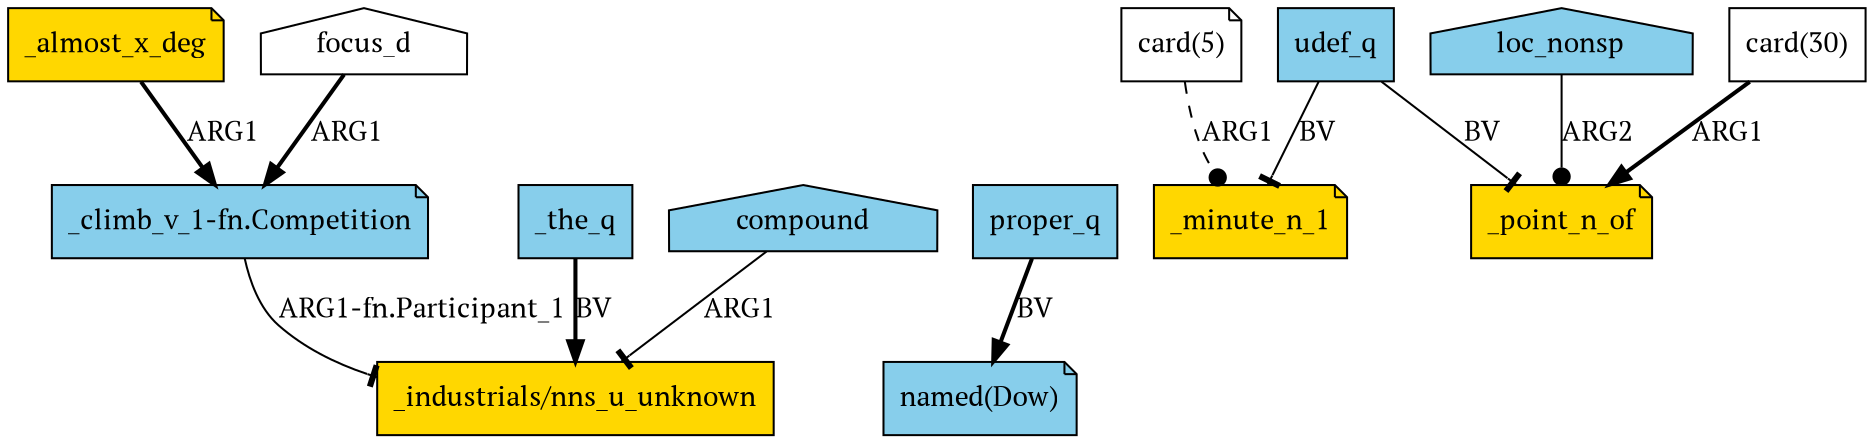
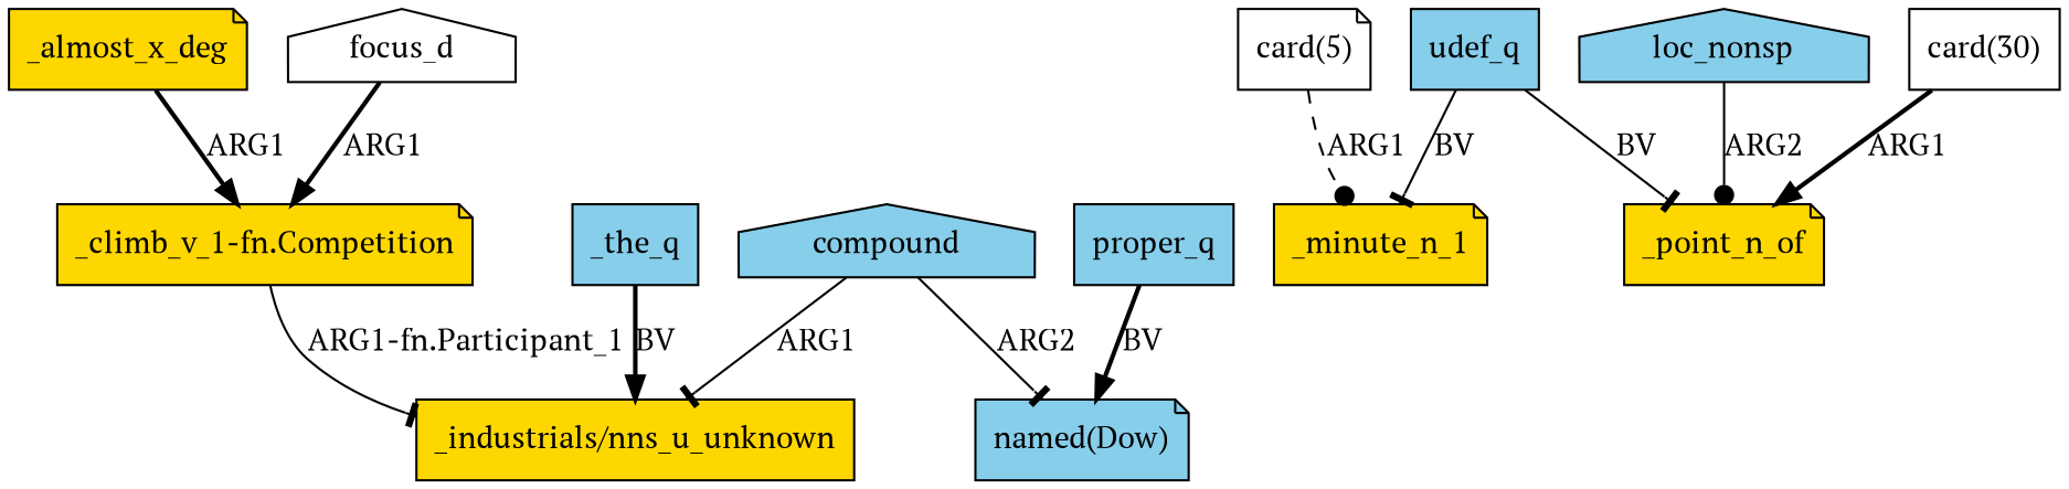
  digraph {
    fontname="PT Serif"
    node [fillcolor=skyblue fontname="PT Serif" shape=note style=filled]
    edge [arrowhead=normal fontname="PT Serif" style=solid]
    _almost_x_deg [fillcolor=gold]
-   "_climb_v_1-fn.Competition"
+   "_climb_v_1-fn.Competition" [fillcolor=gold]
    "_industrials/nns_u_unknown" [fillcolor=gold shape=box]
    focus_d [fillcolor=white shape=house]
    udef_q [shape=box]
    _minute_n_1 [fillcolor=gold]
    _point_n_of [fillcolor=gold]
    _the_q [shape=box]
    compound [shape=house]
    "named(Dow)"
    proper_q [shape=box]
    "card(5)" [fillcolor=white]
    "card(30)" [fillcolor=white shape=box]
    loc_nonsp [shape=house]
    _almost_x_deg -> "_climb_v_1-fn.Competition" [label=ARG1 style=bold]
    "_climb_v_1-fn.Competition" -> "_industrials/nns_u_unknown" [arrowhead=tee label="ARG1-fn.Participant_1"]
    focus_d -> "_climb_v_1-fn.Competition" [label=ARG1 style=bold]
    udef_q -> _minute_n_1 [arrowhead=tee label=BV]
    udef_q -> _point_n_of [arrowhead=tee label=BV]
    _the_q -> "_industrials/nns_u_unknown" [label=BV style=bold]
    compound -> "_industrials/nns_u_unknown" [arrowhead=tee label=ARG1]
+   compound -> "named(Dow)" [arrowhead=tee label=ARG2]
    proper_q -> "named(Dow)" [label=BV style=bold]
    "card(5)" -> _minute_n_1 [arrowhead=dot label=ARG1 style=dashed]
    "card(30)" -> _point_n_of [label=ARG1 style=bold]
    loc_nonsp -> _point_n_of [arrowhead=dot label=ARG2]
  }
